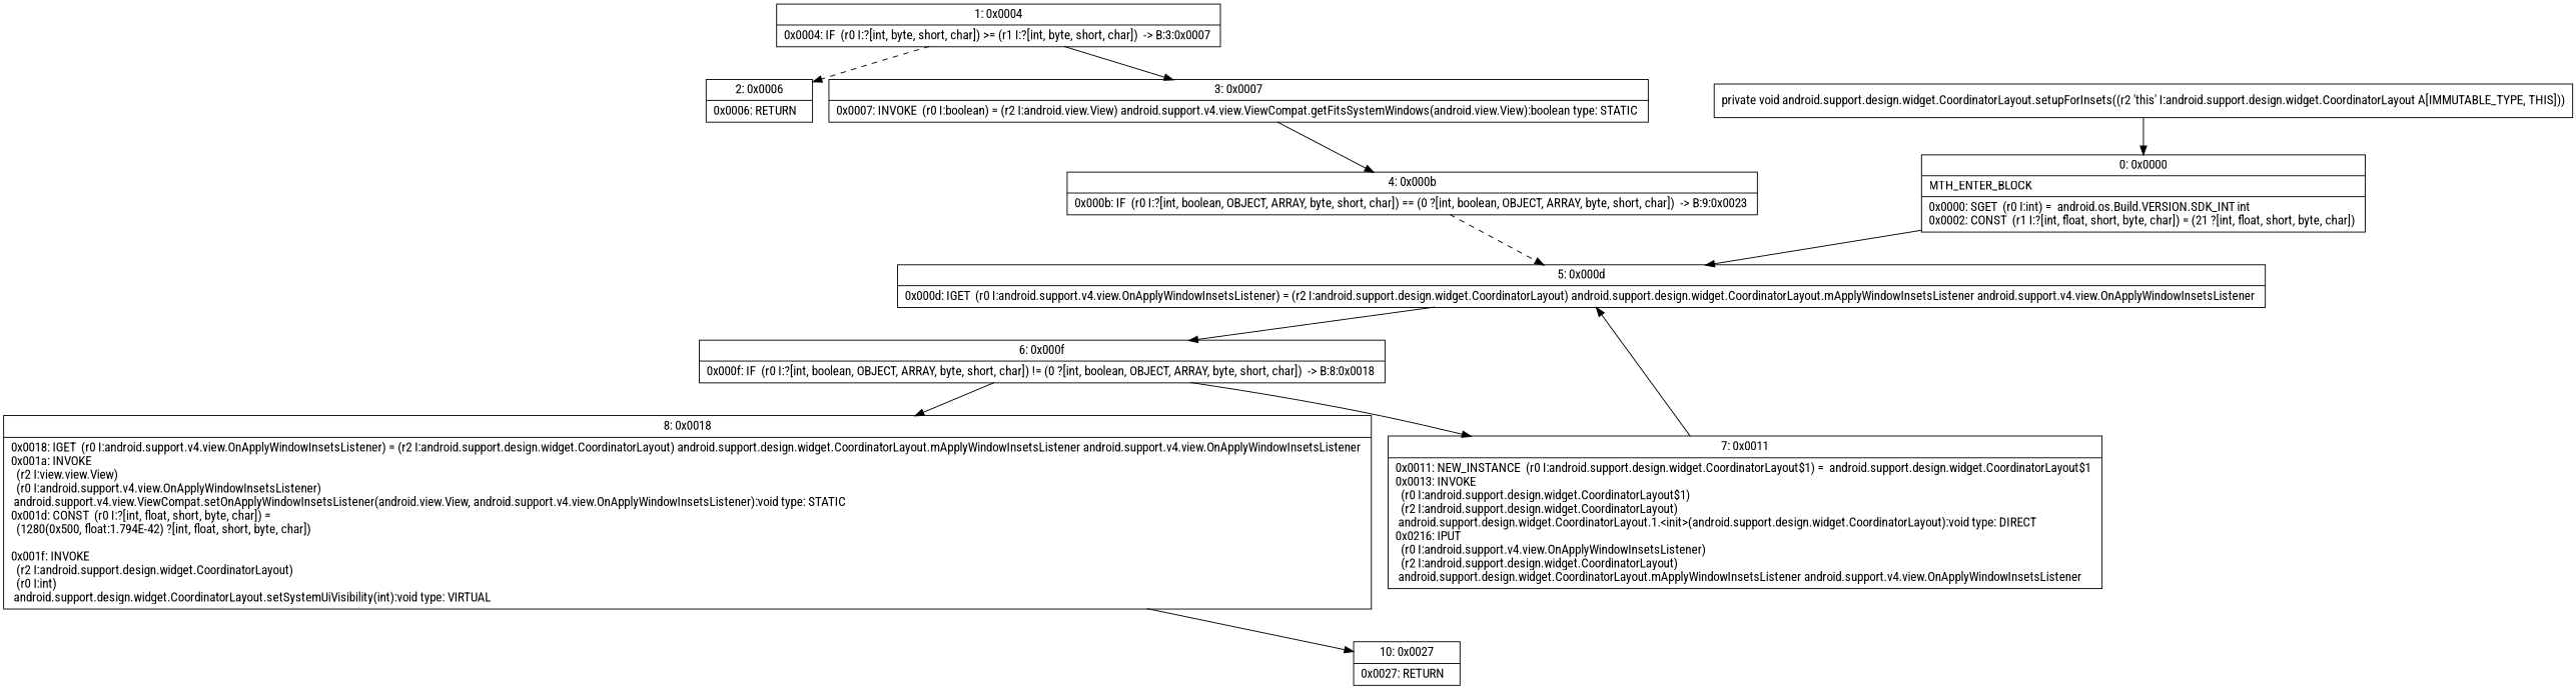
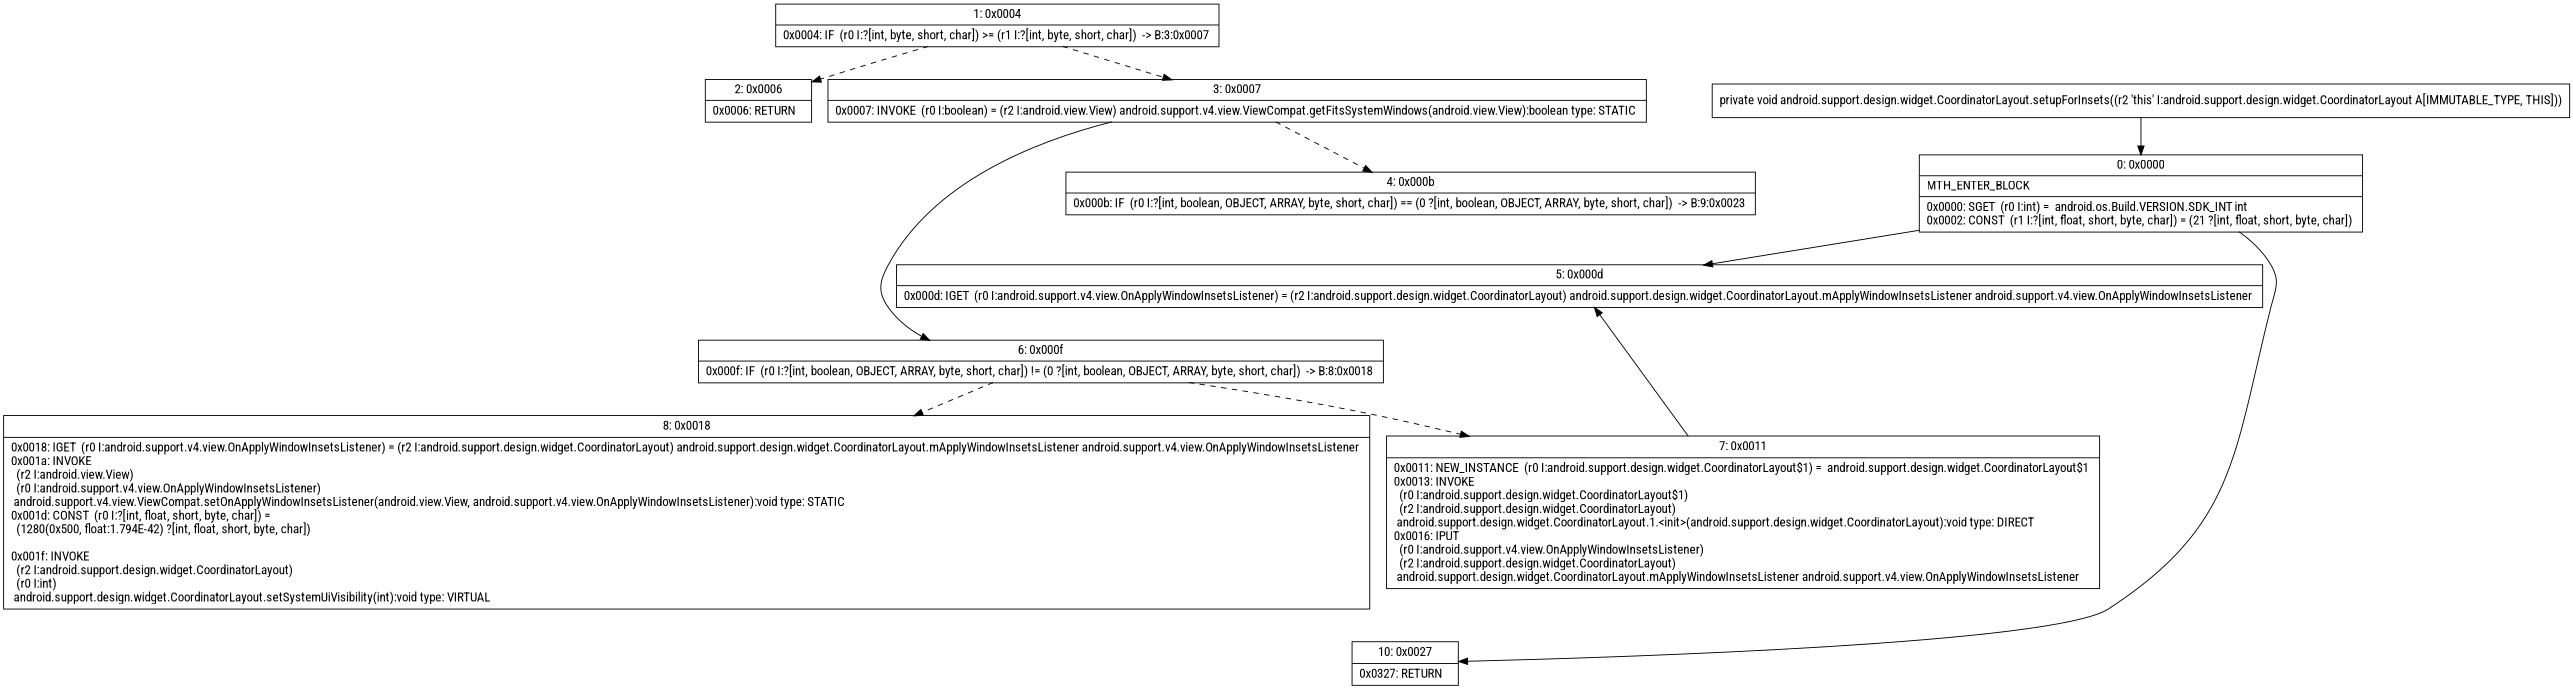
  digraph {
    fontname="Roboto Condensed"
    node [fontname="Roboto Condensed" shape=record]
    edge [fontname="Roboto Condensed"]
    n1 [label="{0\:\ 0x0000|MTH_ENTER_BLOCK\l|0x0000: SGET  (r0 I:int) =  android.os.Build.VERSION.SDK_INT int \l0x0002: CONST  (r1 I:?[int, float, short, byte, char]) = (21 ?[int, float, short, byte, char]) \l}"]
    n2 [label="{5\:\ 0x000d|0x000d: IGET  (r0 I:android.support.v4.view.OnApplyWindowInsetsListener) = (r2 I:android.support.design.widget.CoordinatorLayout) android.support.design.widget.CoordinatorLayout.mApplyWindowInsetsListener android.support.v4.view.OnApplyWindowInsetsListener \l}"]
    n3 [label="{1\:\ 0x0004|0x0004: IF  (r0 I:?[int, byte, short, char]) \>= (r1 I:?[int, byte, short, char])  \-\> B:3:0x0007 \l}"]
    n4 [label="{2\:\ 0x0006|0x0006: RETURN   \l}"]
    n5 [label="{3\:\ 0x0007|0x0007: INVOKE  (r0 I:boolean) = (r2 I:android.view.View) android.support.v4.view.ViewCompat.getFitsSystemWindows(android.view.View):boolean type: STATIC \l}"]
    n6 [label="{4\:\ 0x000b|0x000b: IF  (r0 I:?[int, boolean, OBJECT, ARRAY, byte, short, char]) == (0 ?[int, boolean, OBJECT, ARRAY, byte, short, char])  \-\> B:9:0x0023 \l}"]
    n7 [label="{6\:\ 0x000f|0x000f: IF  (r0 I:?[int, boolean, OBJECT, ARRAY, byte, short, char]) != (0 ?[int, boolean, OBJECT, ARRAY, byte, short, char])  \-\> B:8:0x0018 \l}"]
-   n8 [label="{7\:\ 0x0011|0x0011: NEW_INSTANCE  (r0 I:android.support.design.widget.CoordinatorLayout$1) =  android.support.design.widget.CoordinatorLayout$1 \l0x0013: INVOKE  \l  (r0 I:android.support.design.widget.CoordinatorLayout$1)\l  (r2 I:android.support.design.widget.CoordinatorLayout)\l android.support.design.widget.CoordinatorLayout.1.\<init\>(android.support.design.widget.CoordinatorLayout):void type: DIRECT \l0x0216: IPUT  \l  (r0 I:android.support.v4.view.OnApplyWindowInsetsListener)\l  (r2 I:android.support.design.widget.CoordinatorLayout)\l android.support.design.widget.CoordinatorLayout.mApplyWindowInsetsListener android.support.v4.view.OnApplyWindowInsetsListener \l}"]
-   n9 [label="{8\:\ 0x0018|0x0018: IGET  (r0 I:android.support.v4.view.OnApplyWindowInsetsListener) = (r2 I:android.support.design.widget.CoordinatorLayout) android.support.design.widget.CoordinatorLayout.mApplyWindowInsetsListener android.support.v4.view.OnApplyWindowInsetsListener \l0x001a: INVOKE  \l  (r2 I:view.view.View)\l  (r0 I:android.support.v4.view.OnApplyWindowInsetsListener)\l android.support.v4.view.ViewCompat.setOnApplyWindowInsetsListener(android.view.View, android.support.v4.view.OnApplyWindowInsetsListener):void type: STATIC \l0x001d: CONST  (r0 I:?[int, float, short, byte, char]) = \l  (1280(0x500, float:1.794E\-42) ?[int, float, short, byte, char])\l \l0x001f: INVOKE  \l  (r2 I:android.support.design.widget.CoordinatorLayout)\l  (r0 I:int)\l android.support.design.widget.CoordinatorLayout.setSystemUiVisibility(int):void type: VIRTUAL \l}"]
-   n10 [label="{10\:\ 0x0027|0x0027: RETURN   \l}"]
+   n8 [label="{7\:\ 0x0011|0x0011: NEW_INSTANCE  (r0 I:android.support.design.widget.CoordinatorLayout$1) =  android.support.design.widget.CoordinatorLayout$1 \l0x0013: INVOKE  \l  (r0 I:android.support.design.widget.CoordinatorLayout$1)\l  (r2 I:android.support.design.widget.CoordinatorLayout)\l android.support.design.widget.CoordinatorLayout.1.\<init\>(android.support.design.widget.CoordinatorLayout):void type: DIRECT \l0x0016: IPUT  \l  (r0 I:android.support.v4.view.OnApplyWindowInsetsListener)\l  (r2 I:android.support.design.widget.CoordinatorLayout)\l android.support.design.widget.CoordinatorLayout.mApplyWindowInsetsListener android.support.v4.view.OnApplyWindowInsetsListener \l}"]
+   n9 [label="{8\:\ 0x0018|0x0018: IGET  (r0 I:android.support.v4.view.OnApplyWindowInsetsListener) = (r2 I:android.support.design.widget.CoordinatorLayout) android.support.design.widget.CoordinatorLayout.mApplyWindowInsetsListener android.support.v4.view.OnApplyWindowInsetsListener \l0x001a: INVOKE  \l  (r2 I:android.view.View)\l  (r0 I:android.support.v4.view.OnApplyWindowInsetsListener)\l android.support.v4.view.ViewCompat.setOnApplyWindowInsetsListener(android.view.View, android.support.v4.view.OnApplyWindowInsetsListener):void type: STATIC \l0x001d: CONST  (r0 I:?[int, float, short, byte, char]) = \l  (1280(0x500, float:1.794E\-42) ?[int, float, short, byte, char])\l \l0x001f: INVOKE  \l  (r2 I:android.support.design.widget.CoordinatorLayout)\l  (r0 I:int)\l android.support.design.widget.CoordinatorLayout.setSystemUiVisibility(int):void type: VIRTUAL \l}"]
+   n10 [label="{10\:\ 0x0027|0x0327: RETURN   \l}"]
    n11 [label="{private void android.support.design.widget.CoordinatorLayout.setupForInsets((r2 'this' I:android.support.design.widget.CoordinatorLayout A[IMMUTABLE_TYPE, THIS])) }"]
    n1 -> n2
-   n2 -> n7
+   n5 -> n7
    n3 -> n4 [style=dashed]
-   n3 -> n5
-   n5 -> n6
-   n6 -> n2 [style=dashed]
-   n7 -> n8 [style=solid]
-   n7 -> n9
+   n3 -> n5 [style=dashed]
+   n5 -> n6 [style=dashed]
+   n7 -> n8 [style=dashed]
+   n7 -> n9 [style=dashed]
    n8 -> n2
-   n9 -> n10
+   n1 -> n10
    n11 -> n1
  }
